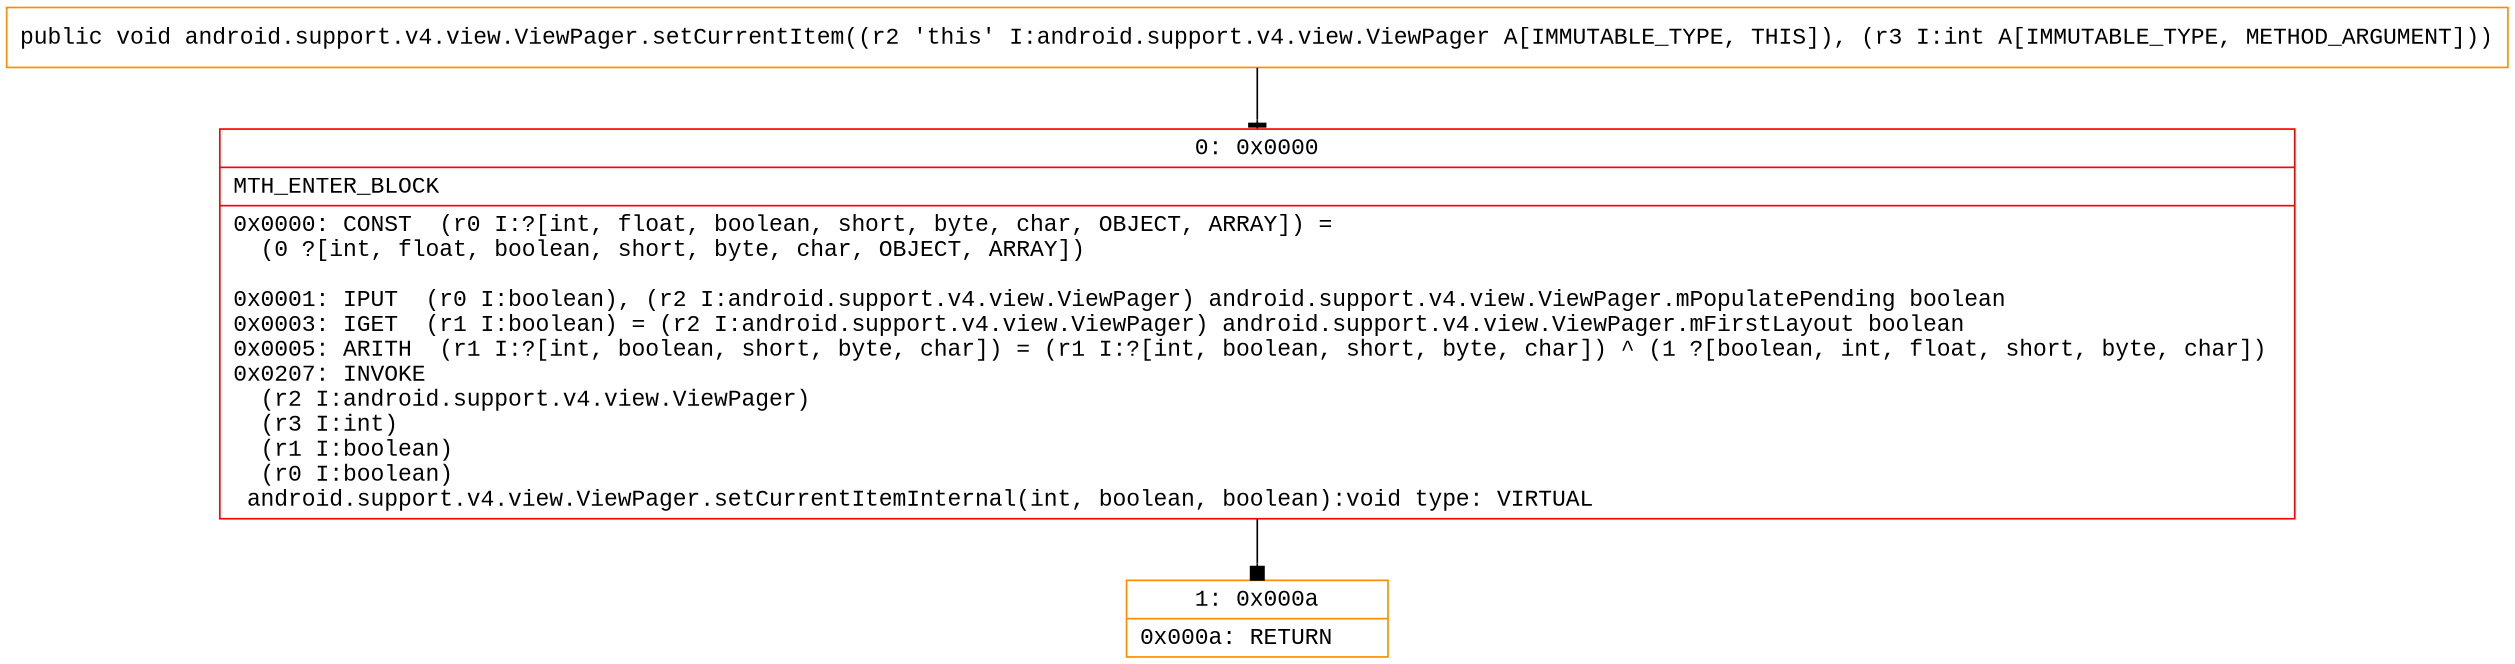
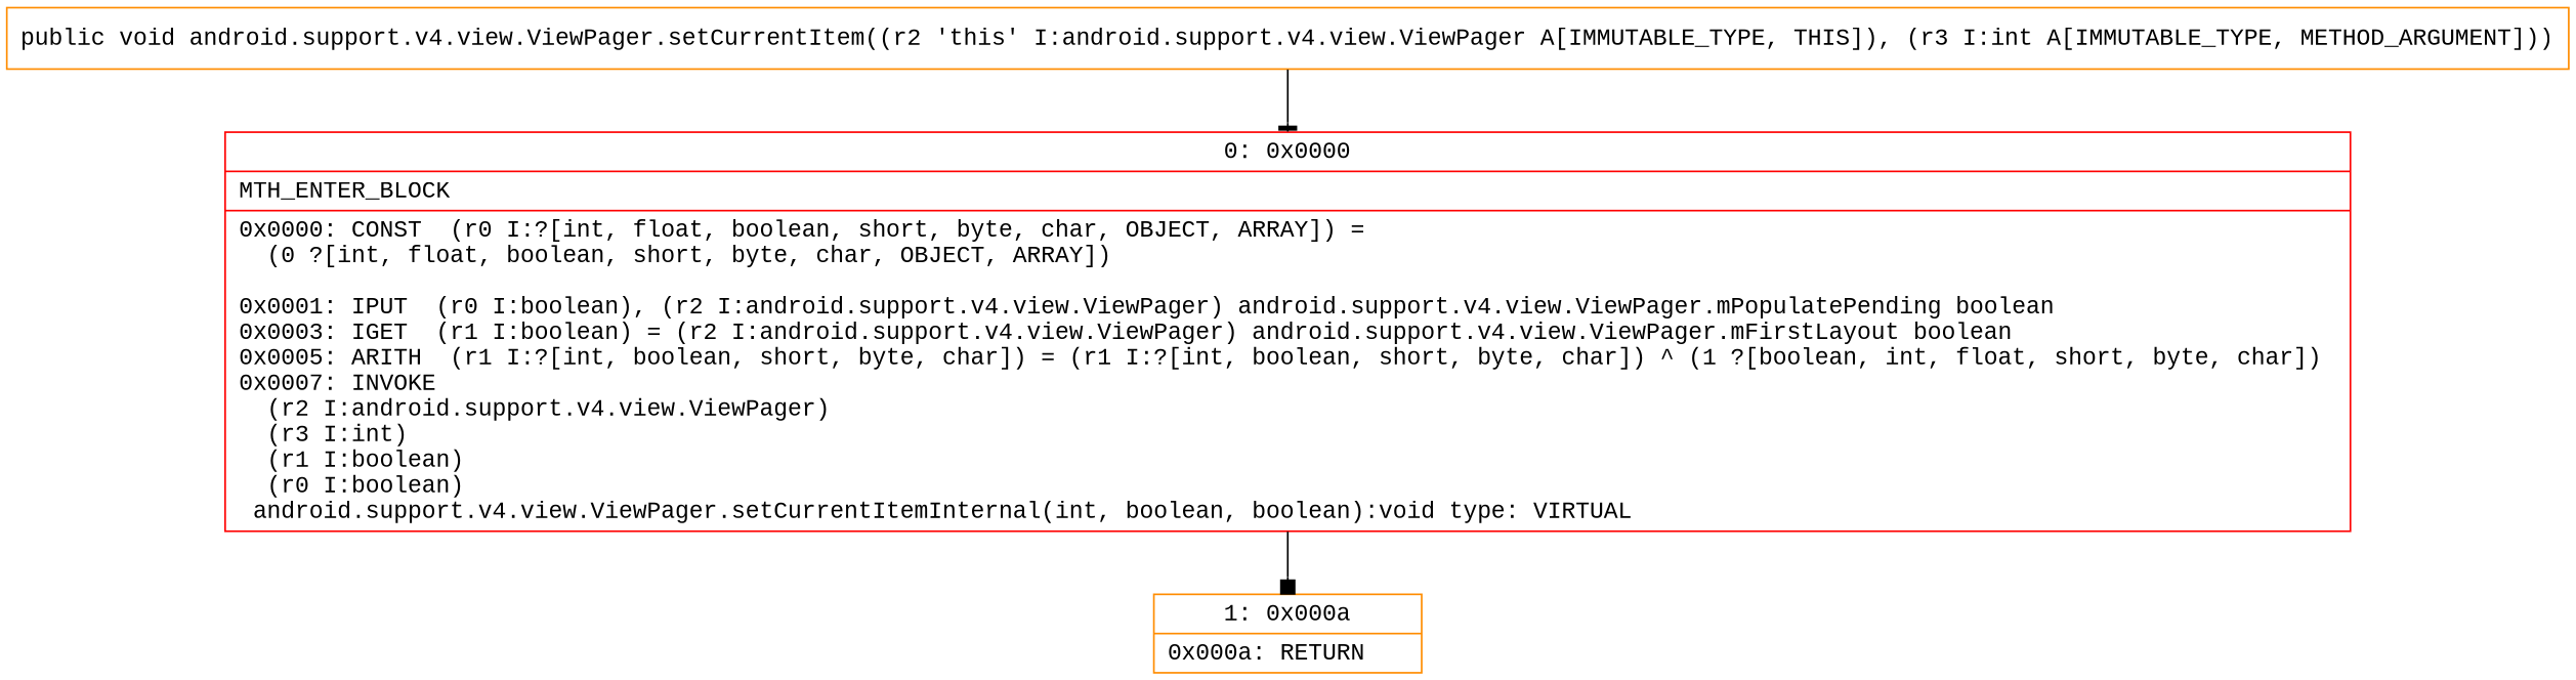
  digraph {
    fontname="Liberation Mono"
    node [shape=record color=darkorange fontname="Liberation Mono"]
    edge [fontname="Liberation Mono"]
-   n1 [label="{0\:\ 0x0000|MTH_ENTER_BLOCK\l|0x0000: CONST  (r0 I:?[int, float, boolean, short, byte, char, OBJECT, ARRAY]) = \l  (0 ?[int, float, boolean, short, byte, char, OBJECT, ARRAY])\l \l0x0001: IPUT  (r0 I:boolean), (r2 I:android.support.v4.view.ViewPager) android.support.v4.view.ViewPager.mPopulatePending boolean \l0x0003: IGET  (r1 I:boolean) = (r2 I:android.support.v4.view.ViewPager) android.support.v4.view.ViewPager.mFirstLayout boolean \l0x0005: ARITH  (r1 I:?[int, boolean, short, byte, char]) = (r1 I:?[int, boolean, short, byte, char]) ^ (1 ?[boolean, int, float, short, byte, char]) \l0x0207: INVOKE  \l  (r2 I:android.support.v4.view.ViewPager)\l  (r3 I:int)\l  (r1 I:boolean)\l  (r0 I:boolean)\l android.support.v4.view.ViewPager.setCurrentItemInternal(int, boolean, boolean):void type: VIRTUAL \l}" color=red]
+   n1 [label="{0\:\ 0x0000|MTH_ENTER_BLOCK\l|0x0000: CONST  (r0 I:?[int, float, boolean, short, byte, char, OBJECT, ARRAY]) = \l  (0 ?[int, float, boolean, short, byte, char, OBJECT, ARRAY])\l \l0x0001: IPUT  (r0 I:boolean), (r2 I:android.support.v4.view.ViewPager) android.support.v4.view.ViewPager.mPopulatePending boolean \l0x0003: IGET  (r1 I:boolean) = (r2 I:android.support.v4.view.ViewPager) android.support.v4.view.ViewPager.mFirstLayout boolean \l0x0005: ARITH  (r1 I:?[int, boolean, short, byte, char]) = (r1 I:?[int, boolean, short, byte, char]) ^ (1 ?[boolean, int, float, short, byte, char]) \l0x0007: INVOKE  \l  (r2 I:android.support.v4.view.ViewPager)\l  (r3 I:int)\l  (r1 I:boolean)\l  (r0 I:boolean)\l android.support.v4.view.ViewPager.setCurrentItemInternal(int, boolean, boolean):void type: VIRTUAL \l}" color=red]
    n2 [label="{1\:\ 0x000a|0x000a: RETURN   \l}"]
    n3 [label="{public void android.support.v4.view.ViewPager.setCurrentItem((r2 'this' I:android.support.v4.view.ViewPager A[IMMUTABLE_TYPE, THIS]), (r3 I:int A[IMMUTABLE_TYPE, METHOD_ARGUMENT])) }"]
    n1 -> n2 [arrowhead=box]
    n3 -> n1 [arrowhead=tee]
  }
